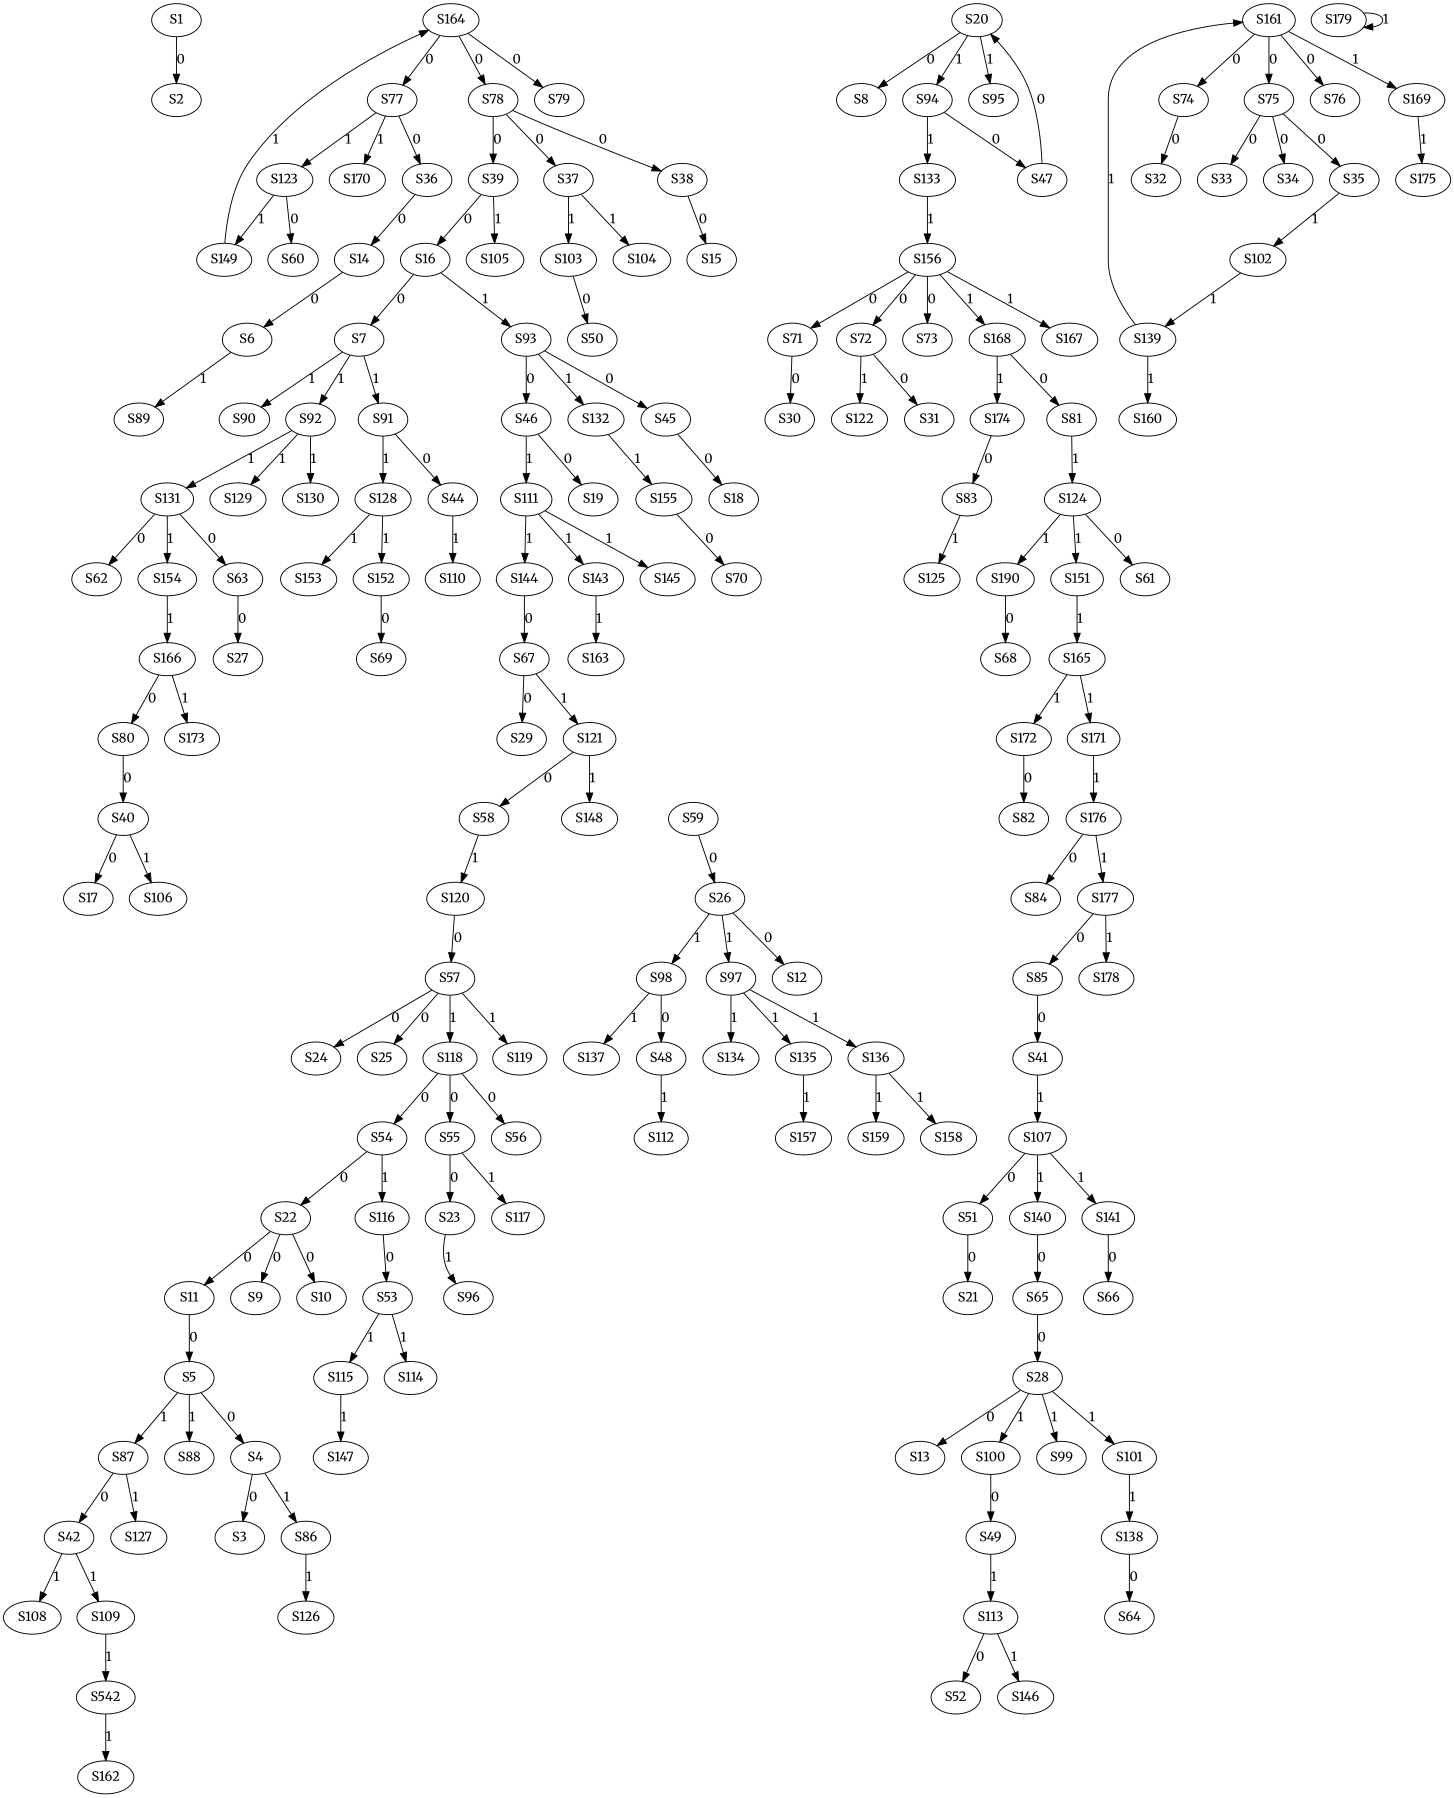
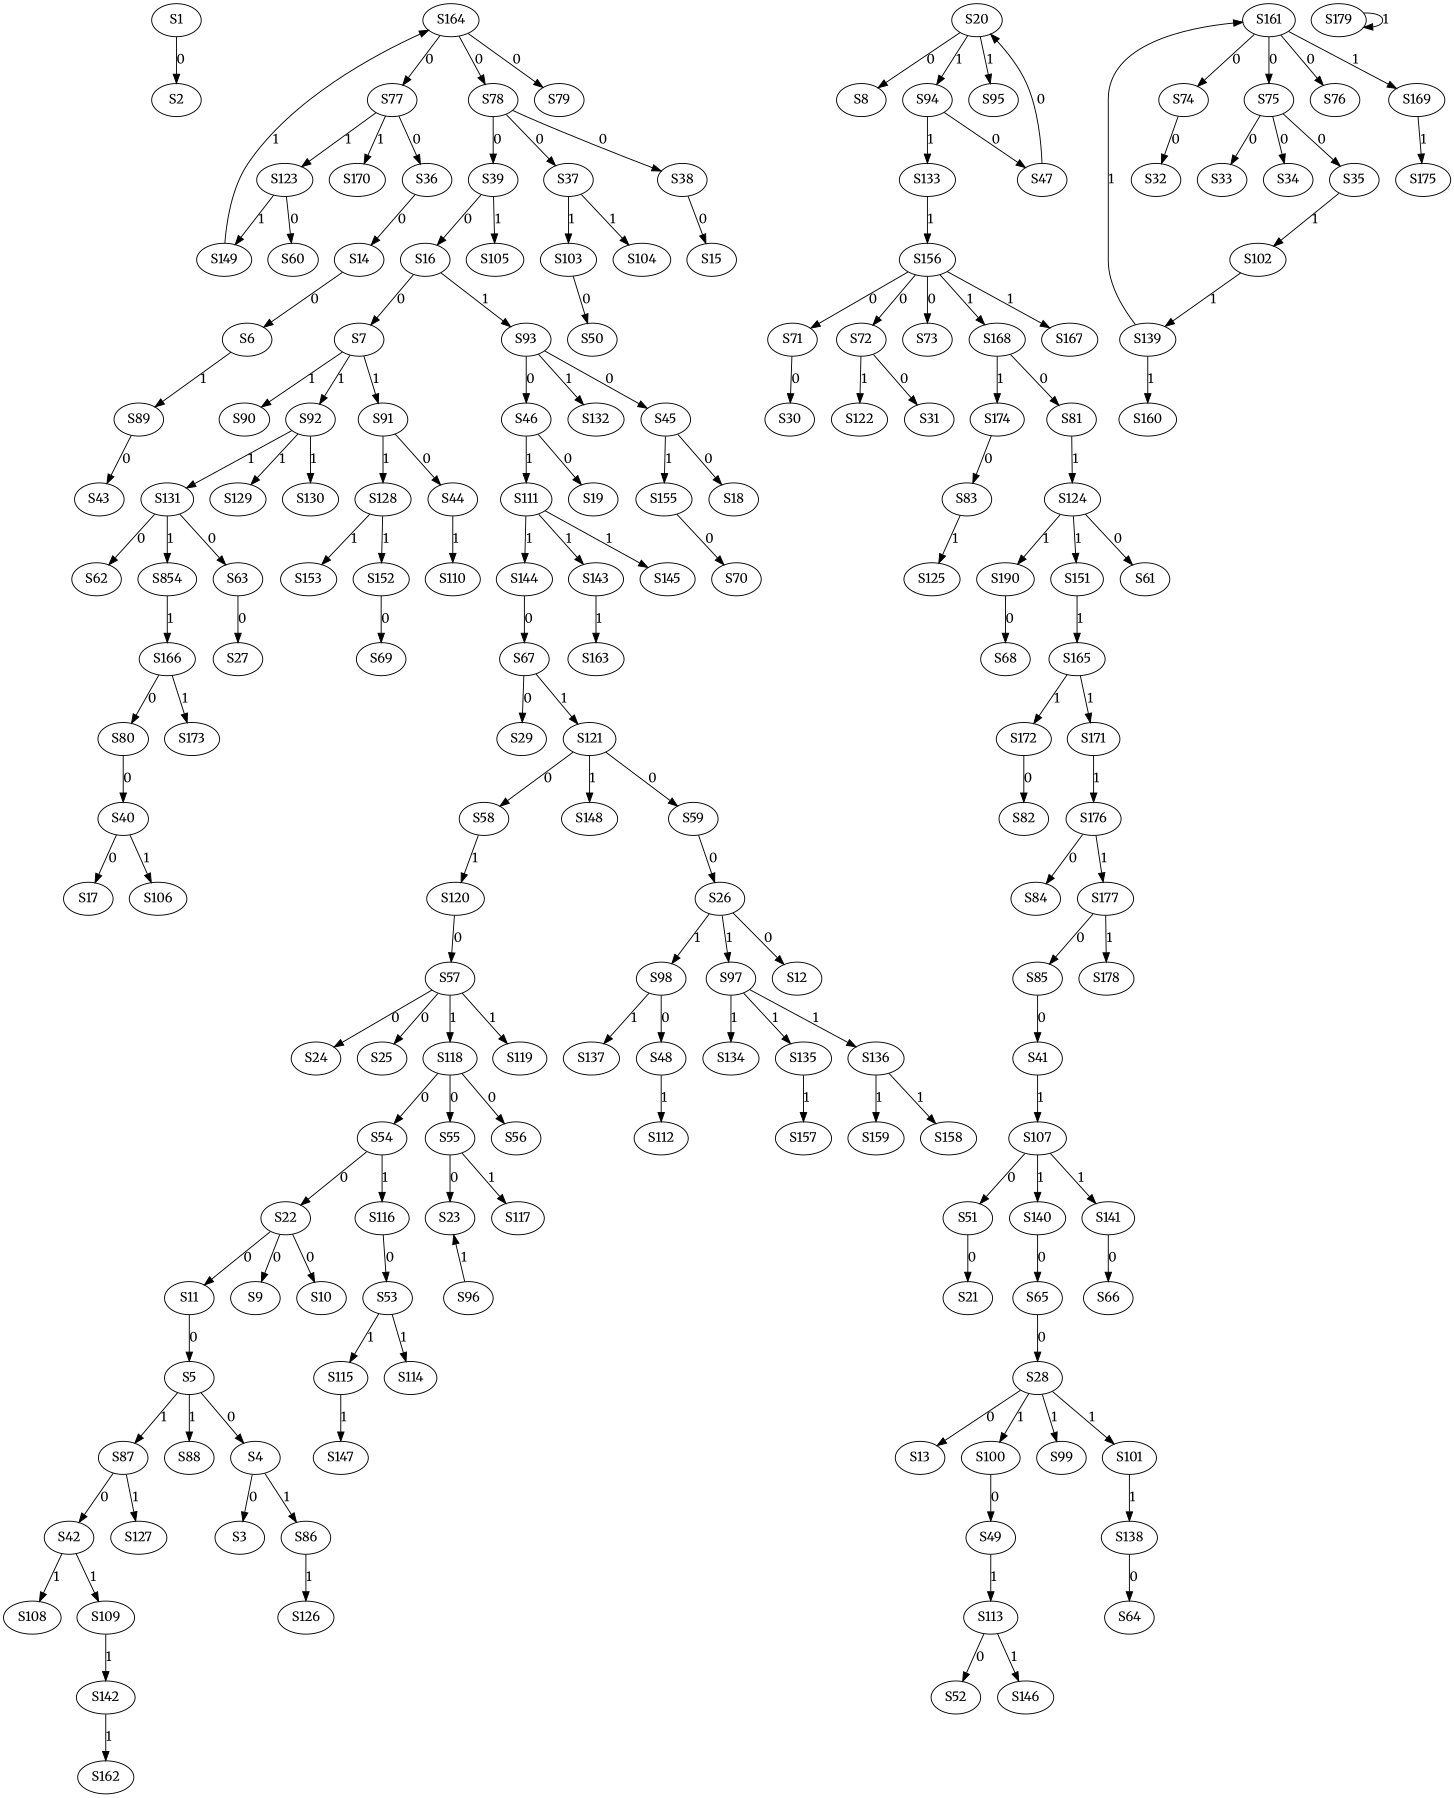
  strict digraph {
    fontname=Merriweather
    node [fontname=Merriweather]
    edge [fontname=Merriweather]
    S1
    S2
    S4
    S3
    S86
    S126
    S5
    S87
    S88
    S42
    S127
    S11
    S14
    S6
    S89
+   S43
    S16
    S7
    S93
    S91
    S90
    S92
    S45
    S46
    S132
    S44
    S128
    S131
    S129
    S130
    S20
    S8
    S94
    S95
    S47
    S133
    S22
    S9
    S10
    S26
    S12
    S98
    S97
    S48
    S137
    S134
    S135
    S136
    S28
    S13
    S100
    S99
    S101
    S49
    S138
    S36
    S38
    S15
    S39
    S105
    S40
    S17
    S106
    S18
    S19
    S111
    S144
    S143
    S145
    S51
    S21
    S54
    S116
    S53
    S55
    S23
    S117
    S96
    S57
    S24
    S25
    S118
    S119
    S56
    S59
    S63
    S27
    S65
    S67
    S29
    S121
    S58
    S148
    S71
    S30
    S72
    S31
    S122
    S74
    S32
    S75
    S33
    S34
    S35
    S102
    S139
    S77
    S123
    S170
    S60
    S149
    S78
    S37
    S103
    S104
    S50
    S80
    S85
    S41
    S107
    S140
    S141
    S108
    S109
-   S142 [label=S542]
+   S142
    S110
    S152
    S153
    S155
    S156
    S112
    S113
    S52
    S146
    S66
    S114
    S115
    S147
    S120
    S164
    S124
    S61
    n143 [label=S190]
    S151
    S68
    S165
    S62
-   S154
+   S154 [label=S854]
    S166
    S64
    S69
    S70
    S73
    S168
    S167
    S81
    S174
    S161
    S76
    S169
    S175
    S79
    S173
    S83
    S172
    S82
    S125
    S176
    S84
    S177
    S178
    S157
    S158
    S159
    S160
    S162
    S163
    S171
    S179
    S1 -> S2 [label=0]
    S4 -> S3 [label=0]
    S4 -> S86 [label=1]
    S86 -> S126 [label=1]
    S5 -> S4 [label=0]
    S5 -> S87 [label=1]
    S5 -> S88 [label=1]
    S87 -> S42 [label=0]
    S87 -> S127 [label=1]
    S42 -> S108 [label=1]
    S42 -> S109 [label=1]
    S11 -> S5 [label=0]
    S14 -> S6 [label=0]
    S6 -> S89 [label=1]
+   S89 -> S43 [label=0]
    S16 -> S7 [label=0]
    S16 -> S93 [label=1]
    S7 -> S91 [label=1]
    S7 -> S90 [label=1]
    S7 -> S92 [label=1]
    S93 -> S45 [label=0]
    S93 -> S46 [label=0]
    S93 -> S132 [label=1]
    S91 -> S44 [label=0]
    S91 -> S128 [label=1]
    S92 -> S131 [label=1]
    S92 -> S129 [label=1]
    S92 -> S130 [label=1]
    S45 -> S18 [label=0]
    S46 -> S19 [label=0]
    S46 -> S111 [label=1]
-   S132 -> S155 [label=1]
+   S45 -> S155 [label=1]
    S44 -> S110 [label=1]
    S128 -> S152 [label=1]
    S128 -> S153 [label=1]
    S131 -> S63 [label=0]
    S131 -> S62 [label=0]
    S131 -> S154 [label=1]
    S20 -> S8 [label=0]
    S20 -> S94 [label=1]
    S20 -> S95 [label=1]
    S94 -> S47 [label=0]
    S94 -> S133 [label=1]
    S47 -> S20 [label=0]
    S133 -> S156 [label=1]
    S22 -> S11 [label=0]
    S22 -> S9 [label=0]
    S22 -> S10 [label=0]
    S26 -> S12 [label=0]
    S26 -> S98 [label=1]
    S26 -> S97 [label=1]
    S98 -> S48 [label=0]
    S98 -> S137 [label=1]
    S97 -> S134 [label=1]
    S97 -> S135 [label=1]
    S97 -> S136 [label=1]
    S48 -> S112 [label=1]
    S135 -> S157 [label=1]
    S136 -> S158 [label=1]
    S136 -> S159 [label=1]
    S28 -> S13 [label=0]
    S28 -> S100 [label=1]
    S28 -> S99 [label=1]
    S28 -> S101 [label=1]
    S100 -> S49 [label=0]
    S101 -> S138 [label=1]
    S49 -> S113 [label=1]
    S138 -> S64 [label=0]
    S36 -> S14 [label=0]
    S38 -> S15 [label=0]
    S39 -> S16 [label=0]
    S39 -> S105 [label=1]
    S40 -> S17 [label=0]
    S40 -> S106 [label=1]
    S111 -> S144 [label=1]
    S111 -> S143 [label=1]
    S111 -> S145 [label=1]
    S144 -> S67 [label=0]
    S143 -> S163 [label=1]
    S51 -> S21 [label=0]
    S54 -> S22 [label=0]
    S54 -> S116 [label=1]
    S116 -> S53 [label=0]
    S53 -> S114 [label=1]
    S53 -> S115 [label=1]
    S55 -> S23 [label=0]
    S55 -> S117 [label=1]
-   S23 -> S96 [label=1]
+   S96 -> S23 [label=1]
    S57 -> S24 [label=0]
    S57 -> S25 [label=0]
    S57 -> S118 [label=1]
    S57 -> S119 [label=1]
    S118 -> S54 [label=0]
    S118 -> S55 [label=0]
    S118 -> S56 [label=0]
    S59 -> S26 [label=0]
    S63 -> S27 [label=0]
    S65 -> S28 [label=0]
    S67 -> S29 [label=0]
    S67 -> S121 [label=1]
+   S121 -> S59 [label=0]
    S121 -> S58 [label=0]
    S121 -> S148 [label=1]
    S58 -> S120 [label=1]
    S71 -> S30 [label=0]
    S72 -> S31 [label=0]
    S72 -> S122 [label=1]
    S74 -> S32 [label=0]
    S75 -> S33 [label=0]
    S75 -> S34 [label=0]
    S75 -> S35 [label=0]
    S35 -> S102 [label=1]
    S102 -> S139 [label=1]
    S139 -> S161 [label=1]
    S139 -> S160 [label=1]
    S77 -> S36 [label=0]
    S77 -> S123 [label=1]
    S77 -> S170 [label=1]
    S123 -> S60 [label=0]
    S123 -> S149 [label=1]
    S149 -> S164 [label=1]
    S78 -> S38 [label=0]
    S78 -> S39 [label=0]
    S78 -> S37 [label=0]
    S37 -> S103 [label=1]
    S37 -> S104 [label=1]
    S103 -> S50 [label=0]
    S80 -> S40 [label=0]
    S85 -> S41 [label=0]
    S41 -> S107 [label=1]
    S107 -> S51 [label=0]
    S107 -> S140 [label=1]
    S107 -> S141 [label=1]
    S140 -> S65 [label=0]
    S141 -> S66 [label=0]
    S109 -> S142 [label=1]
    S142 -> S162 [label=1]
    S152 -> S69 [label=0]
    S155 -> S70 [label=0]
    S156 -> S71 [label=0]
    S156 -> S72 [label=0]
    S156 -> S73 [label=0]
    S156 -> S168 [label=1]
    S156 -> S167 [label=1]
    S113 -> S52 [label=0]
    S113 -> S146 [label=1]
    S115 -> S147 [label=1]
    S120 -> S57 [label=0]
    S164 -> S77 [label=0]
    S164 -> S78 [label=0]
    S164 -> S79 [label=0]
    S124 -> S61 [label=0]
    S124 -> n143 [label=1]
    S124 -> S151 [label=1]
    n143 -> S68 [label=0]
    S151 -> S165 [label=1]
    S165 -> S172 [label=1]
    S165 -> S171 [label=1]
    S154 -> S166 [label=1]
    S166 -> S80 [label=0]
    S166 -> S173 [label=1]
    S168 -> S81 [label=0]
    S168 -> S174 [label=1]
    S81 -> S124 [label=1]
    S174 -> S83 [label=0]
    S161 -> S74 [label=0]
    S161 -> S75 [label=0]
    S161 -> S76 [label=0]
    S161 -> S169 [label=1]
    S169 -> S175 [label=1]
    S83 -> S125 [label=1]
    S172 -> S82 [label=0]
    S176 -> S84 [label=0]
    S176 -> S177 [label=1]
    S177 -> S85 [label=0]
    S177 -> S178 [label=1]
    S171 -> S176 [label=1]
    S179 -> S179 [label=1]
  }
